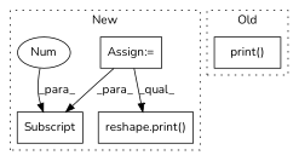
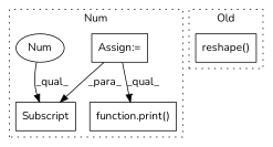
  digraph {
    fontname=Nunito
    node [a=75 fontname=Nunito shape=box]
    edge [fontname=Nunito]
-   n1 [l="6,1" label="reshape.print()" s="40975,40994"]
+   n1 [l="6,1" label="function.print()" s="40975,40994"]
    n2 [a=68 l=3 label="Assign:=" s=40883]
    n3 [a=63 l="14,0" label=Subscript s="41747,0"]
    n4 [a=76 l=2 label=Num s=41758 shape=ellipse]
-   n5 [l="20,1" label="print()" s="42282,42307"]
+   n5 [l="20,1" label="reshape()" s="42282,42307"]
    subgraph cluster_1 {
-     label=New
+     label=Num
      style=dotted
      n1
      n2
      n3
      n4
    }
    subgraph cluster_2 {
      label=Old
      style=dotted
      n5
    }
    n2 -> n1 [label=_qual_]
    n2 -> n3 [label=_para_]
-   n4 -> n3 [label=_para_]
+   n4 -> n3 [label=_qual_]
  }
